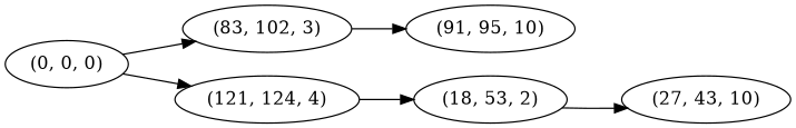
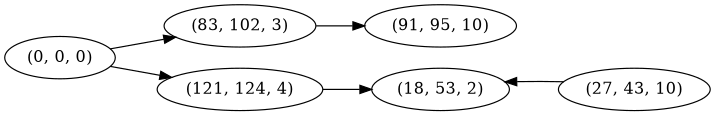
  digraph {
    rankdir=LR
    "(0, 0, 0)"
    "(83, 102, 3)"
    "(121, 124, 4)"
    "(18, 53, 2)"
    "(27, 43, 10)"
    "(91, 95, 10)"
    "(0, 0, 0)" -> "(83, 102, 3)"
    "(0, 0, 0)" -> "(121, 124, 4)"
    "(83, 102, 3)" -> "(91, 95, 10)"
    "(121, 124, 4)" -> "(18, 53, 2)"
-   "(18, 53, 2)" -> "(27, 43, 10)"
+   "(27, 43, 10)" -> "(18, 53, 2)"
  }
